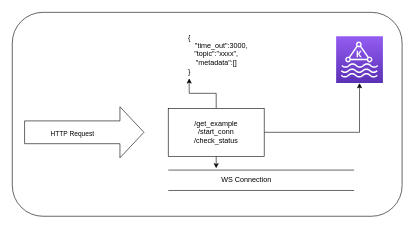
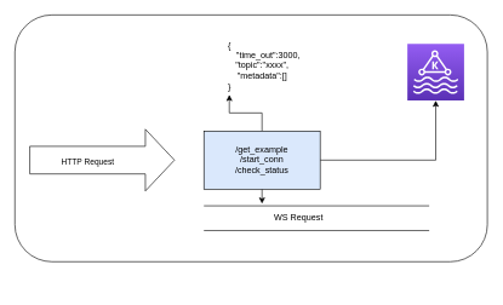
  <mxCell id="0" />
  <mxCell id="1" parent="0" />
  <mxCell id="2" value="" style="rounded=1;whiteSpace=wrap;html=1;" vertex="1" parent="1"><mxGeometry x="20" y="20" width="650" height="340" as="geometry" /></mxCell>
  <mxCell id="3" value="" style="shape=image;html=1;verticalAlign=top;verticalLabelPosition=bottom;labelBackgroundColor=#ffffff;imageAspect=0;aspect=fixed;image=https://cdn3.iconfinder.com/data/icons/logos-and-brands-adobe/512/89_Digital_Ocean-128.png" vertex="1" parent="1"><mxGeometry x="326" y="330" width="68" height="68" as="geometry" /></mxCell>
  <mxCell id="4" value="" style="shape=flexArrow;endArrow=classic;html=1;endWidth=46;endSize=13;width=38;" edge="1" parent="1"><mxGeometry width="50" height="50" relative="1" as="geometry"><mxPoint x="40" y="220" as="sourcePoint" /><mxPoint x="240" y="220" as="targetPoint" /><Array as="points" /></mxGeometry></mxCell>
  <mxCell id="5" value="HTTP Request" style="edgeLabel;html=1;align=center;verticalAlign=middle;resizable=0;points=[];" vertex="1" connectable="0" parent="4"><mxGeometry x="-0.517" y="-1" relative="1" as="geometry"><mxPoint x="31" as="offset" /></mxGeometry></mxCell>
  <mxCell id="6" style="edgeStyle=orthogonalEdgeStyle;rounded=0;orthogonalLoop=1;jettySize=auto;html=1;" edge="1" parent="1" source="9" target="10"><mxGeometry relative="1" as="geometry" /></mxCell>
  <mxCell id="7" style="edgeStyle=orthogonalEdgeStyle;rounded=0;orthogonalLoop=1;jettySize=auto;html=1;" edge="1" parent="1" source="9" target="11"><mxGeometry relative="1" as="geometry" /></mxCell>
  <mxCell id="8" style="edgeStyle=orthogonalEdgeStyle;rounded=0;orthogonalLoop=1;jettySize=auto;html=1;exitX=0.5;exitY=1;exitDx=0;exitDy=0;" edge="1" parent="1" source="9"><mxGeometry relative="1" as="geometry"><mxPoint x="360" y="280" as="targetPoint" /></mxGeometry></mxCell>
- <mxCell id="9" value="/get_example&lt;br&gt;/start_conn&lt;br&gt;/check_status" style="rounded=0;whiteSpace=wrap;html=1;" vertex="1" parent="1"><mxGeometry x="280" y="180" width="160" height="80" as="geometry" /></mxCell>
+ <mxCell id="9" value="/get_example&lt;br&gt;/start_conn&lt;br&gt;/check_status" style="rounded=0;whiteSpace=wrap;html=1;fillColor=#dae8fc;" vertex="1" parent="1"><mxGeometry x="280" y="180" width="160" height="80" as="geometry" /></mxCell>
  <mxCell id="10" value="" style="outlineConnect=0;fontColor=#232F3E;gradientColor=#945DF2;gradientDirection=north;fillColor=#5A30B5;strokeColor=#ffffff;dashed=0;verticalLabelPosition=bottom;verticalAlign=top;align=center;html=1;fontSize=12;fontStyle=0;aspect=fixed;shape=mxgraph.aws4.resourceIcon;resIcon=mxgraph.aws4.managed_streaming_for_kafka;" vertex="1" parent="1"><mxGeometry x="560" y="60" width="78" height="78" as="geometry" /></mxCell>
  <mxCell id="11" value="{&lt;br&gt;&amp;nbsp; &amp;nbsp; &amp;nbsp; &amp;nbsp; &amp;nbsp; &amp;nbsp; &amp;nbsp; &amp;nbsp; &amp;nbsp; &amp;nbsp; &amp;nbsp; &amp;nbsp; &amp;nbsp; &amp;nbsp; &amp;nbsp; &amp;nbsp; &quot;time_out&quot;:3000,&lt;br&gt;&amp;nbsp; &amp;nbsp; &amp;nbsp; &amp;nbsp; &amp;nbsp; &amp;nbsp; &amp;nbsp; &amp;nbsp; &amp;nbsp; &amp;nbsp; &amp;nbsp; &amp;nbsp; &amp;nbsp; &amp;nbsp;&quot;topic&quot;:&quot;xxxx&quot;,&lt;br&gt;&amp;nbsp; &amp;nbsp; &amp;nbsp; &amp;nbsp; &amp;nbsp; &amp;nbsp; &amp;nbsp; &amp;nbsp; &amp;nbsp; &amp;nbsp; &amp;nbsp; &amp;nbsp; &amp;nbsp; &amp;nbsp;&quot;metadata&quot;:[]&lt;br&gt;}" style="text;html=1;align=center;verticalAlign=middle;resizable=0;points=[];autosize=1;" vertex="1" parent="1"><mxGeometry x="210" y="50" width="210" height="80" as="geometry" /></mxCell>
  <mxCell id="12" value="" style="shape=link;html=1;width=34;" edge="1" parent="1"><mxGeometry width="100" relative="1" as="geometry"><mxPoint x="280" y="300" as="sourcePoint" /><mxPoint x="590" y="300" as="targetPoint" /></mxGeometry></mxCell>
- <mxCell id="13" value="WS Connection" style="text;html=1;align=center;verticalAlign=middle;resizable=0;points=[];autosize=1;" vertex="1" parent="1"><mxGeometry x="360" y="290" width="100" height="20" as="geometry" /></mxCell>
+ <mxCell id="13" value="WS Request" style="text;html=1;align=center;verticalAlign=middle;resizable=0;points=[];autosize=1;" vertex="1" parent="1"><mxGeometry x="360" y="290" width="100" height="20" as="geometry" /></mxCell>
